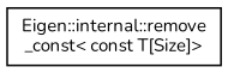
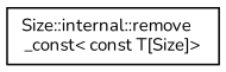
  digraph {
    rankdir=LR
    fontname=Nunito
-   n1 [color=black fillcolor=white fontname=Nunito fontsize=10 height=0.2 label="Eigen::internal::remove\l_const\< const T[Size]\>" shape=record style=filled width=0.4]
+   n1 [color=black fillcolor=white fontname=Nunito fontsize=10 height=0.2 label="Size::internal::remove\l_const\< const T[Size]\>" shape=record style=filled width=0.4]
  }
